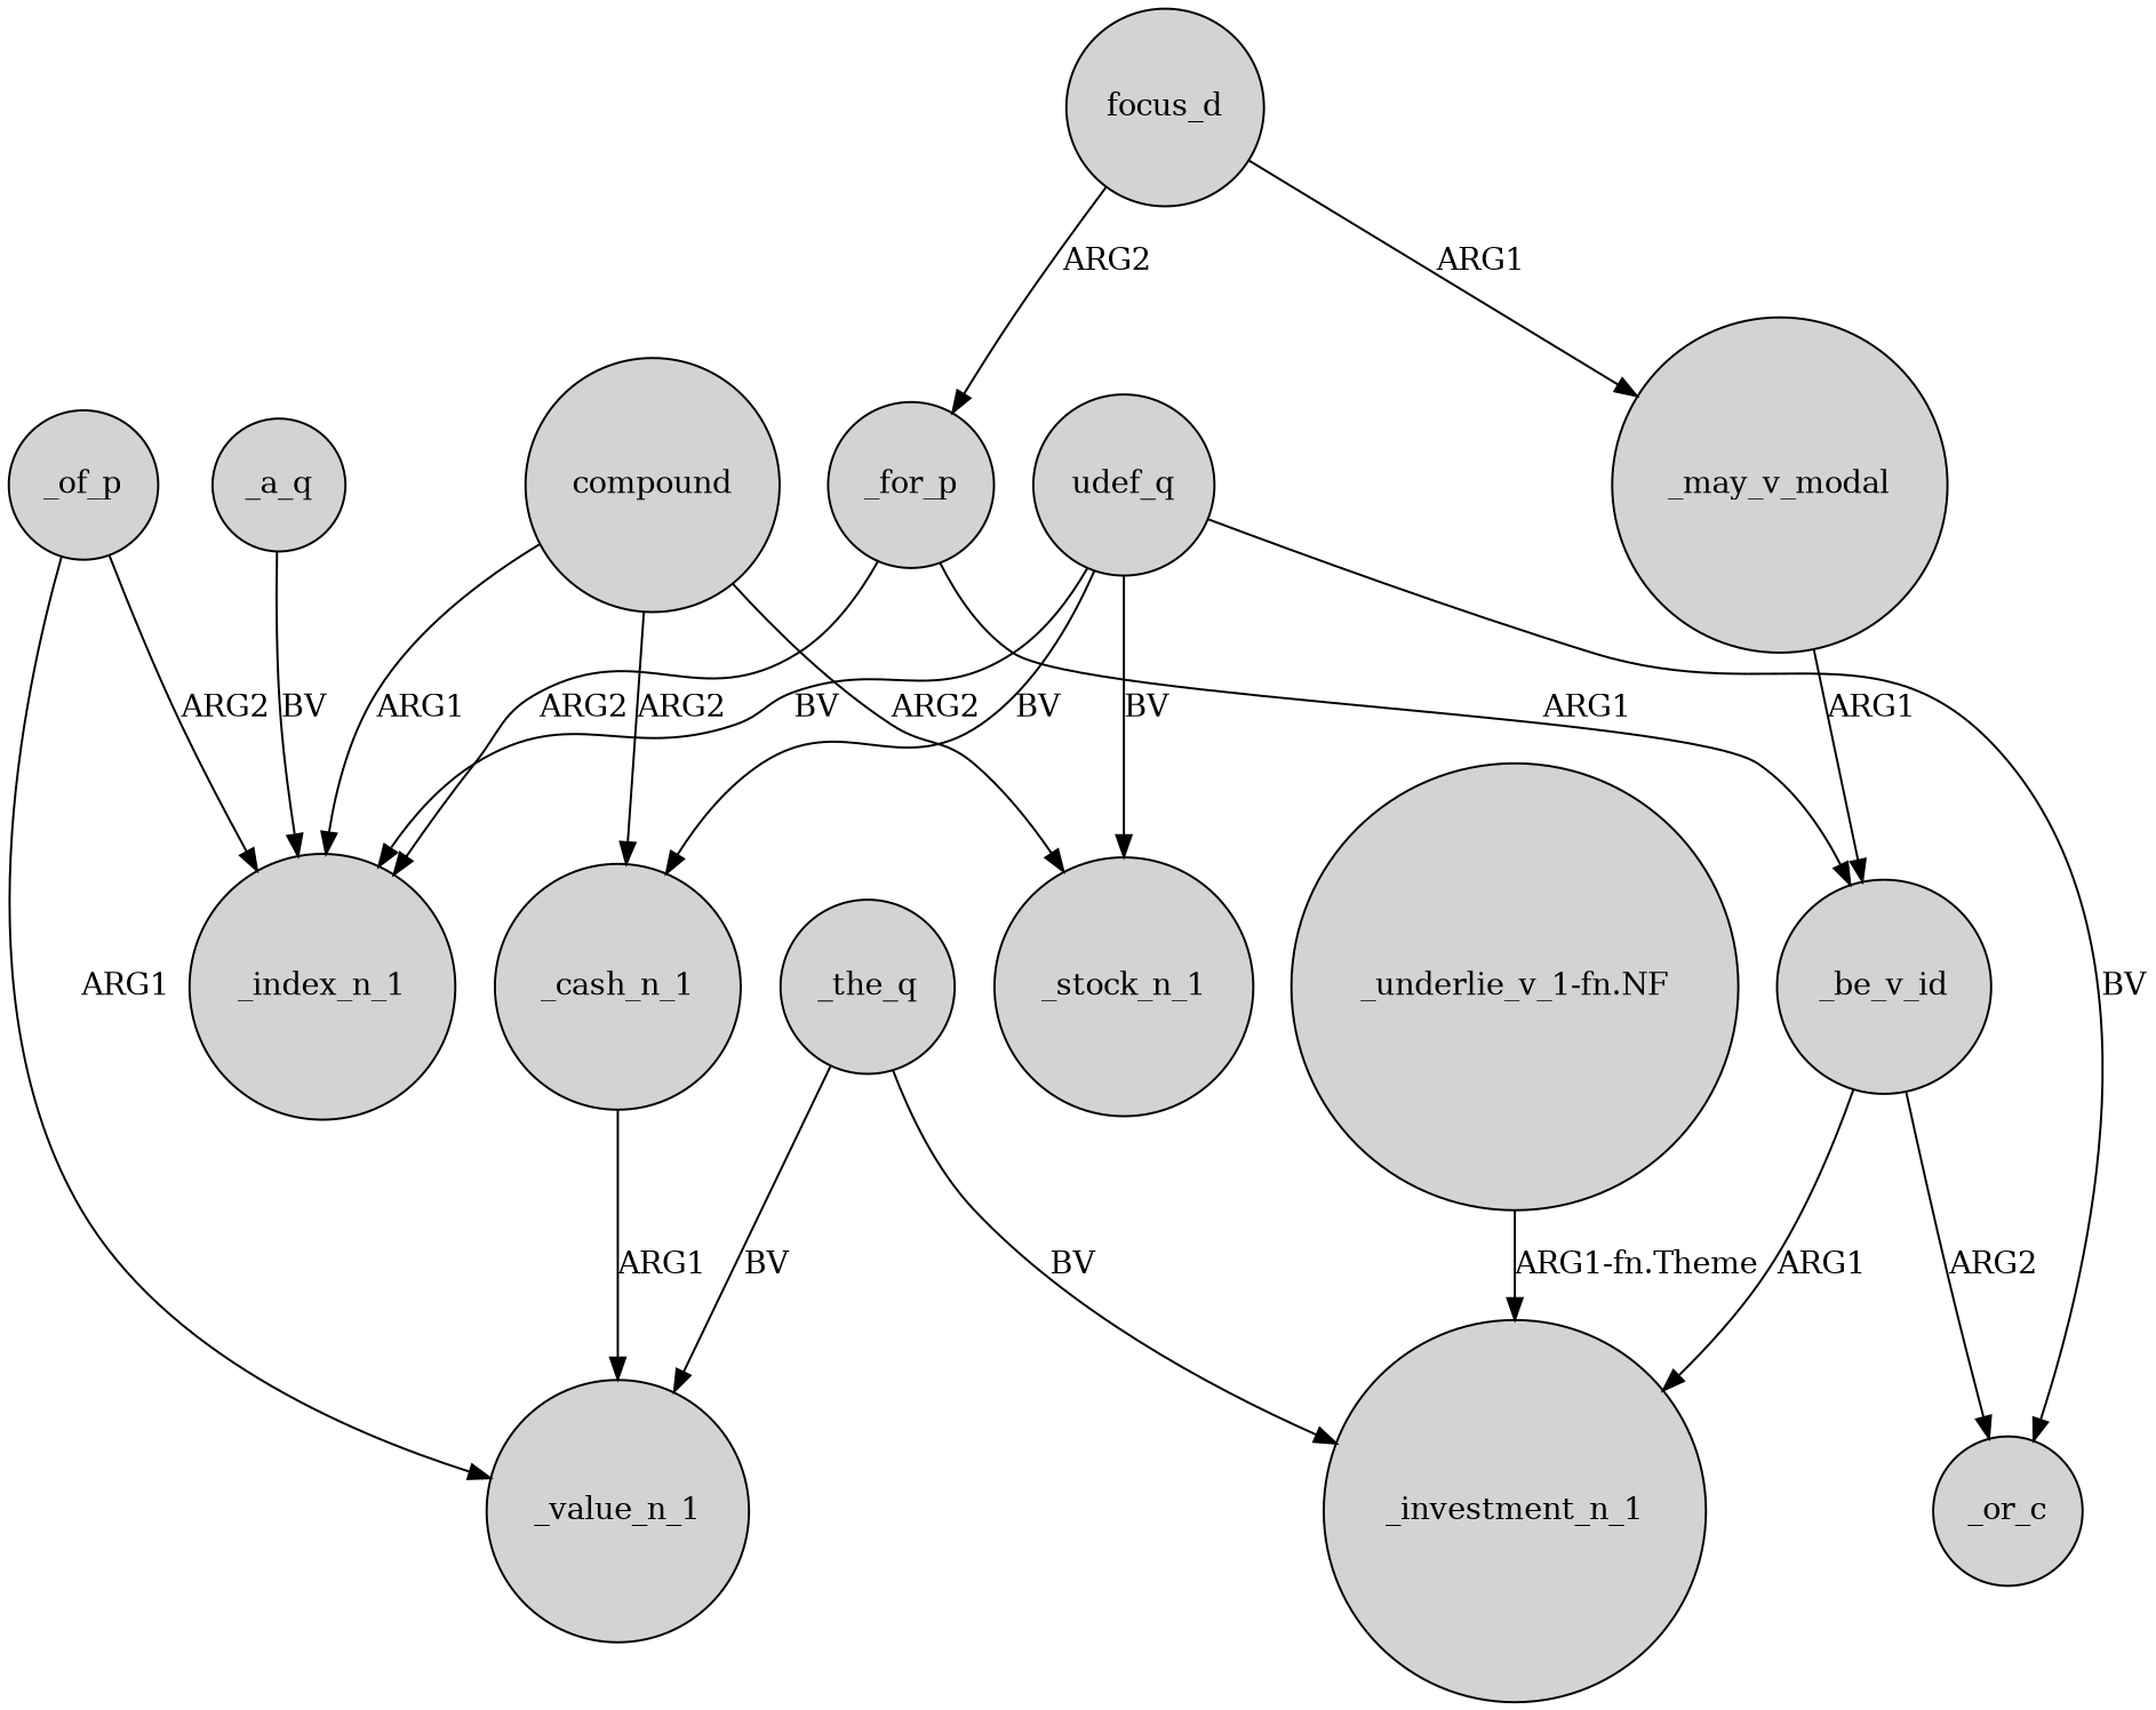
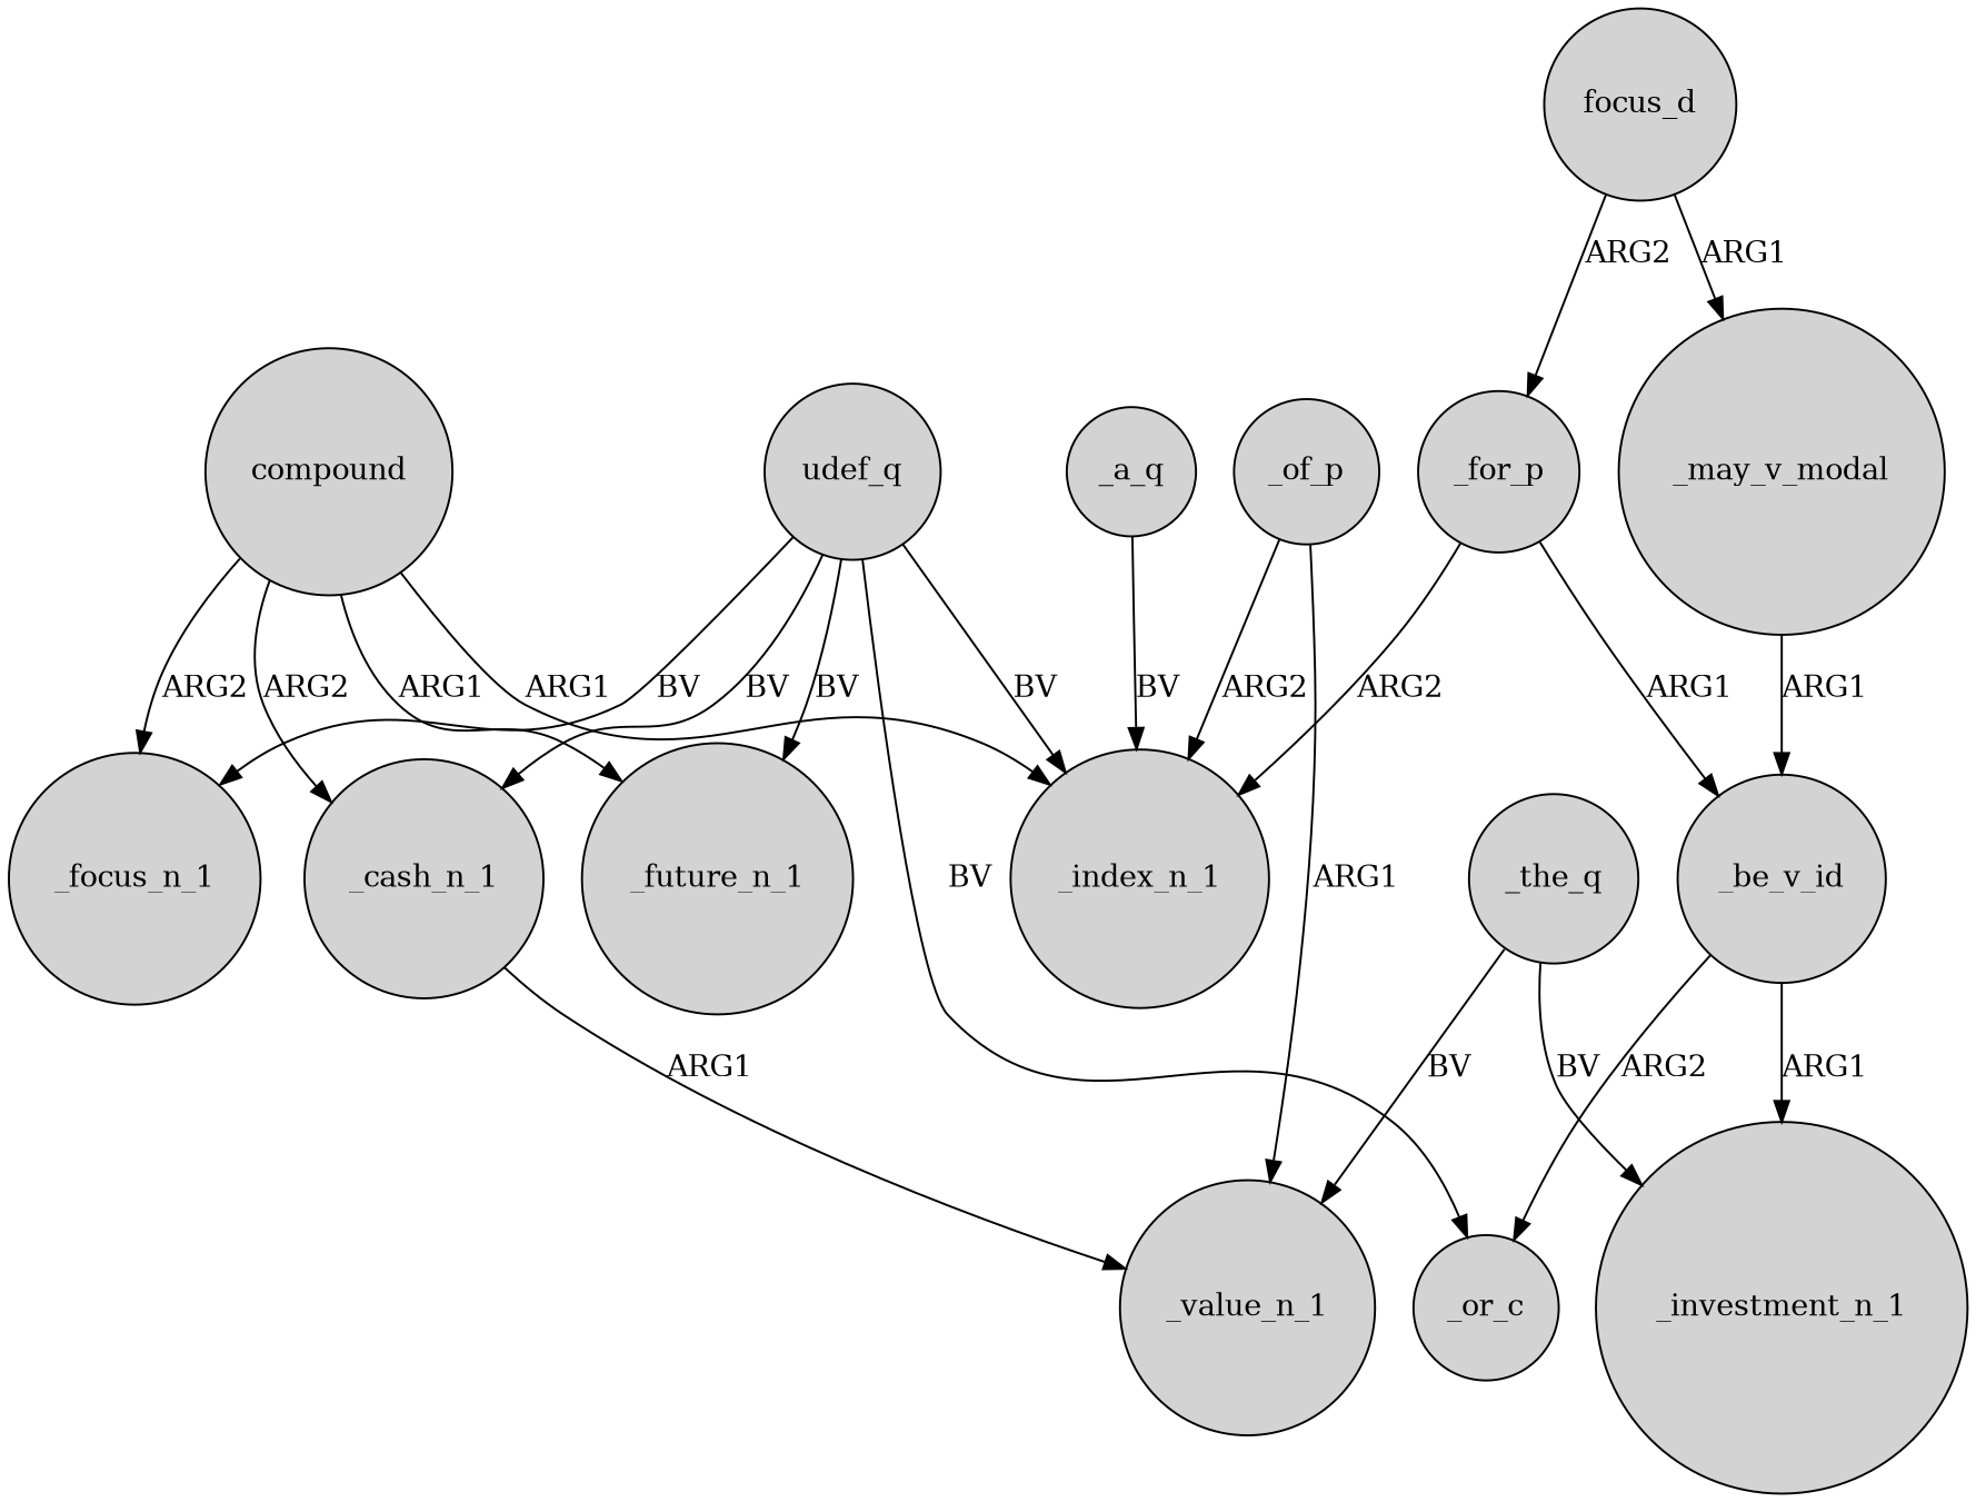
  digraph {
    node [shape=circle style=filled]
    _a_q
    _index_n_1
    compound
+   _future_n_1
    _cash_n_1
-   _stock_n_1
+   _stock_n_1 [label=_focus_n_1]
    _value_n_1
    _be_v_id
    _investment_n_1
    _or_c
    udef_q
    _of_p
    focus_d
    _may_v_modal
    _for_p
-   "_underlie_v_1-fn.NF"
    _the_q
    _a_q -> _index_n_1 [label=BV]
    compound -> _index_n_1 [label=ARG1]
+   compound -> _future_n_1 [label=ARG1]
    compound -> _cash_n_1 [label=ARG2]
    compound -> _stock_n_1 [label=ARG2]
    _cash_n_1 -> _value_n_1 [label=ARG1]
    _be_v_id -> _investment_n_1 [label=ARG1]
    _be_v_id -> _or_c [label=ARG2]
    udef_q -> _index_n_1 [label=BV]
+   udef_q -> _future_n_1 [label=BV]
    udef_q -> _cash_n_1 [label=BV]
    udef_q -> _stock_n_1 [label=BV]
    udef_q -> _or_c [label=BV]
    _of_p -> _index_n_1 [label=ARG2]
    _of_p -> _value_n_1 [label=ARG1]
    focus_d -> _may_v_modal [label=ARG1]
    focus_d -> _for_p [label=ARG2]
    _may_v_modal -> _be_v_id [label=ARG1]
    _for_p -> _index_n_1 [label=ARG2]
    _for_p -> _be_v_id [label=ARG1]
-   "_underlie_v_1-fn.NF" -> _investment_n_1 [label="ARG1-fn.Theme"]
    _the_q -> _value_n_1 [label=BV]
    _the_q -> _investment_n_1 [label=BV]
  }
